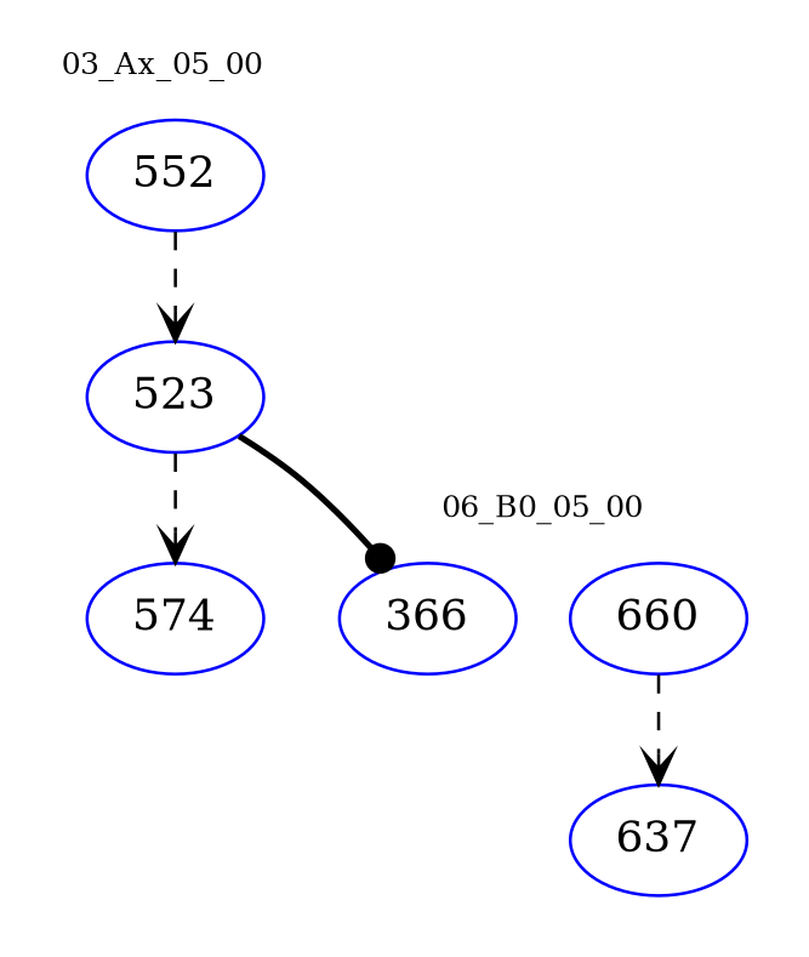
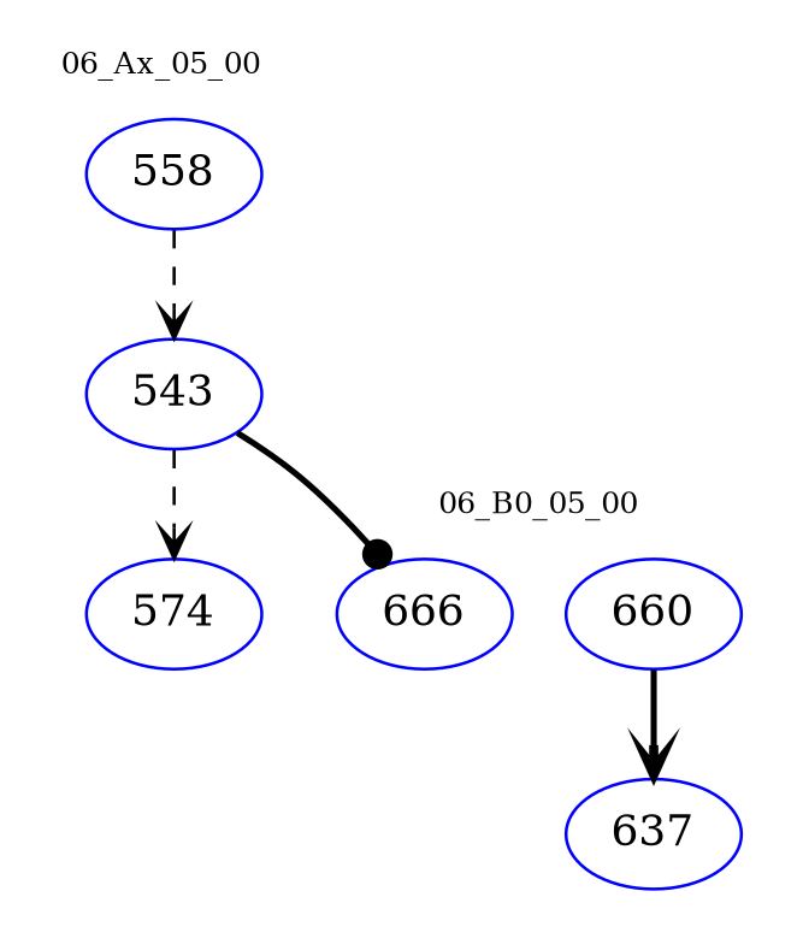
  digraph {
    node [color=blue]
    edge [arrowhead=vee color=black style=dashed]
-   n1 [label=552]
-   n2 [label=523]
+   n1 [label=558]
+   n2 [label=543]
    n3 [label=574]
    n4 [label=660]
    n5 [label=637]
-   n6 [label=366]
+   n6 [label=666]
    subgraph cluster_1 {
      color=white
      fontsize=10
-     label="03_Ax_05_00"
+     label="06_Ax_05_00"
      n1
      n2
      n3
    }
    subgraph cluster_2 {
      color=white
      fontsize=10
      label="06_B0_05_00"
      n4
      n5
      n6
    }
    n1 -> n2
    n2 -> n3
    n2 -> n6 [arrowhead=dot style=bold]
-   n4 -> n5
+   n4 -> n5 [style=bold]
  }
